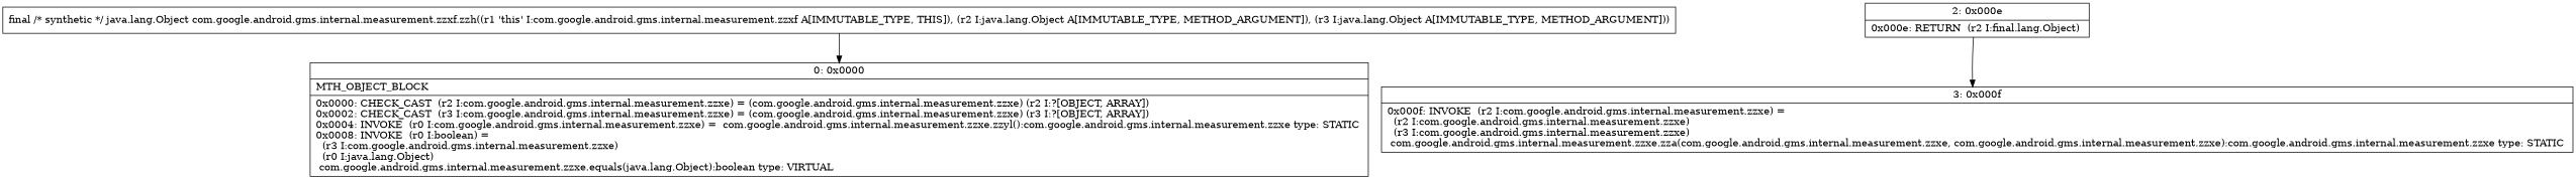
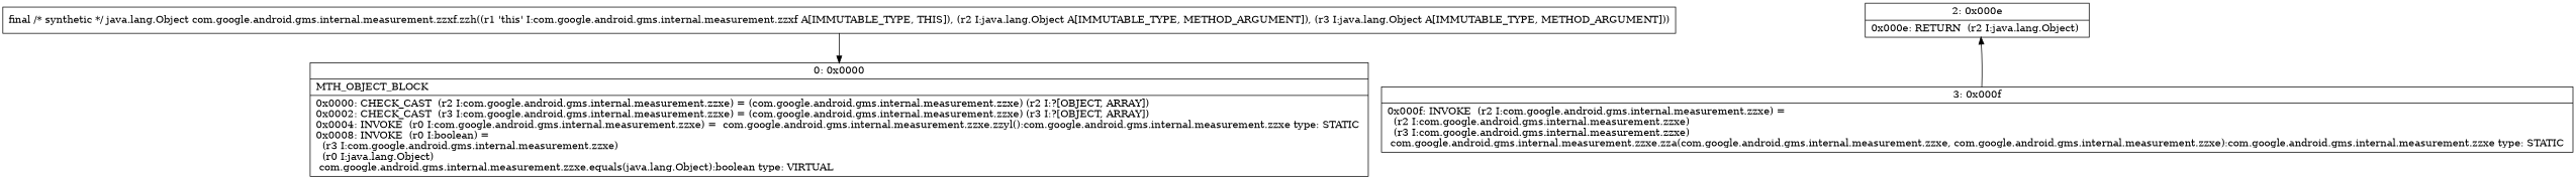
  digraph {
    node [shape=record]
    n1 [label="{0\:\ 0x0000|MTH_OBJECT_BLOCK\l|0x0000: CHECK_CAST  (r2 I:com.google.android.gms.internal.measurement.zzxe) = (com.google.android.gms.internal.measurement.zzxe) (r2 I:?[OBJECT, ARRAY]) \l0x0002: CHECK_CAST  (r3 I:com.google.android.gms.internal.measurement.zzxe) = (com.google.android.gms.internal.measurement.zzxe) (r3 I:?[OBJECT, ARRAY]) \l0x0004: INVOKE  (r0 I:com.google.android.gms.internal.measurement.zzxe) =  com.google.android.gms.internal.measurement.zzxe.zzyl():com.google.android.gms.internal.measurement.zzxe type: STATIC \l0x0008: INVOKE  (r0 I:boolean) = \l  (r3 I:com.google.android.gms.internal.measurement.zzxe)\l  (r0 I:java.lang.Object)\l com.google.android.gms.internal.measurement.zzxe.equals(java.lang.Object):boolean type: VIRTUAL \l}"]
-   n2 [label="{2\:\ 0x000e|0x000e: RETURN  (r2 I:final.lang.Object) \l}"]
+   n2 [label="{2\:\ 0x000e|0x000e: RETURN  (r2 I:java.lang.Object) \l}"]
    n3 [label="{3\:\ 0x000f|0x000f: INVOKE  (r2 I:com.google.android.gms.internal.measurement.zzxe) = \l  (r2 I:com.google.android.gms.internal.measurement.zzxe)\l  (r3 I:com.google.android.gms.internal.measurement.zzxe)\l com.google.android.gms.internal.measurement.zzxe.zza(com.google.android.gms.internal.measurement.zzxe, com.google.android.gms.internal.measurement.zzxe):com.google.android.gms.internal.measurement.zzxe type: STATIC \l}"]
    n4 [label="{final \/* synthetic *\/ java.lang.Object com.google.android.gms.internal.measurement.zzxf.zzh((r1 'this' I:com.google.android.gms.internal.measurement.zzxf A[IMMUTABLE_TYPE, THIS]), (r2 I:java.lang.Object A[IMMUTABLE_TYPE, METHOD_ARGUMENT]), (r3 I:java.lang.Object A[IMMUTABLE_TYPE, METHOD_ARGUMENT])) }"]
-   n2 -> n3
+   n3 -> n2
    n4 -> n1
  }
